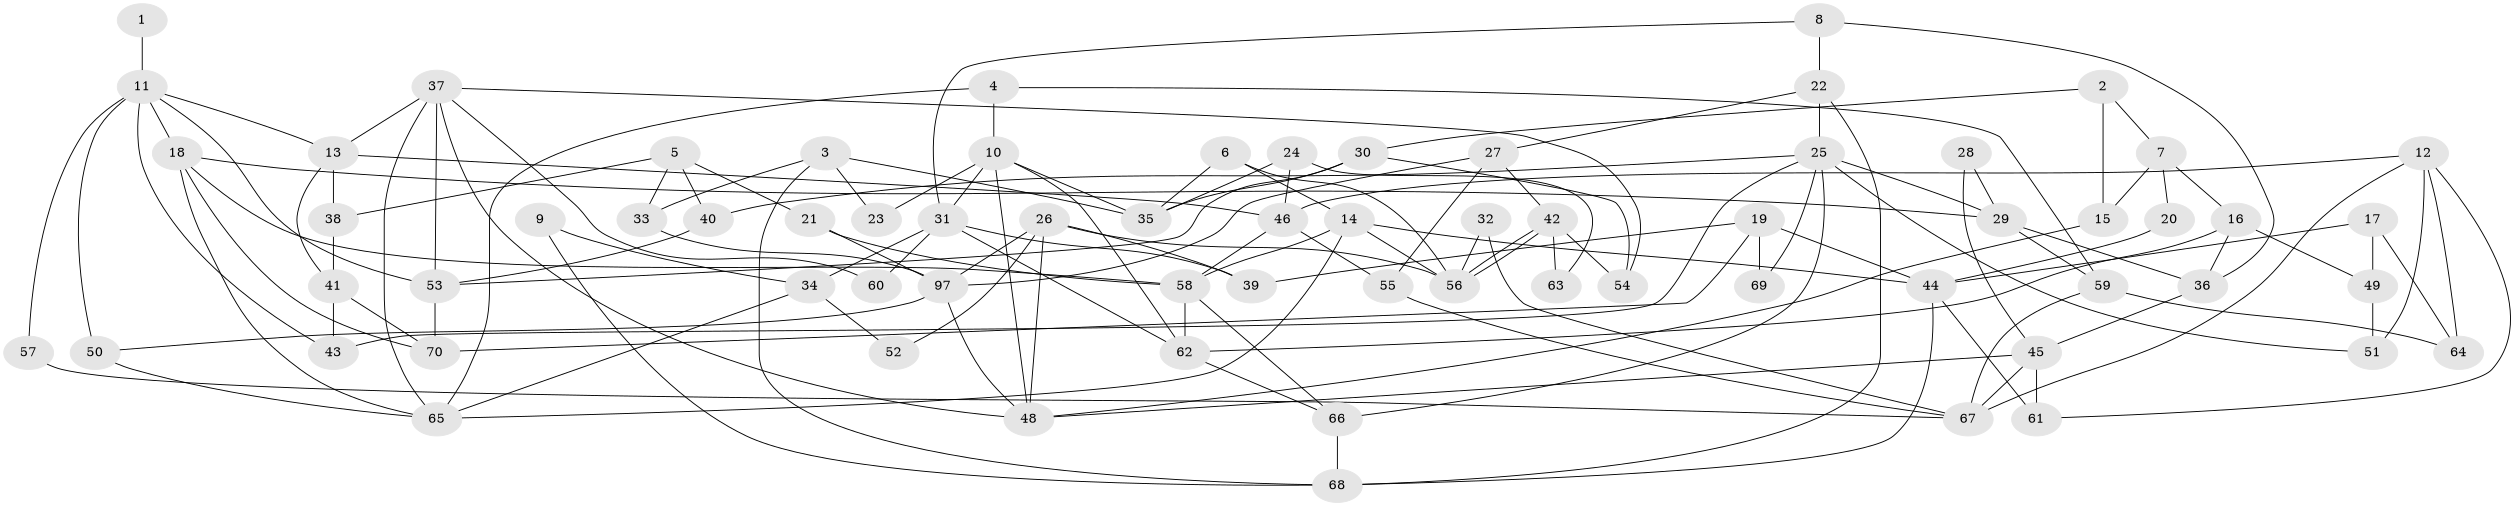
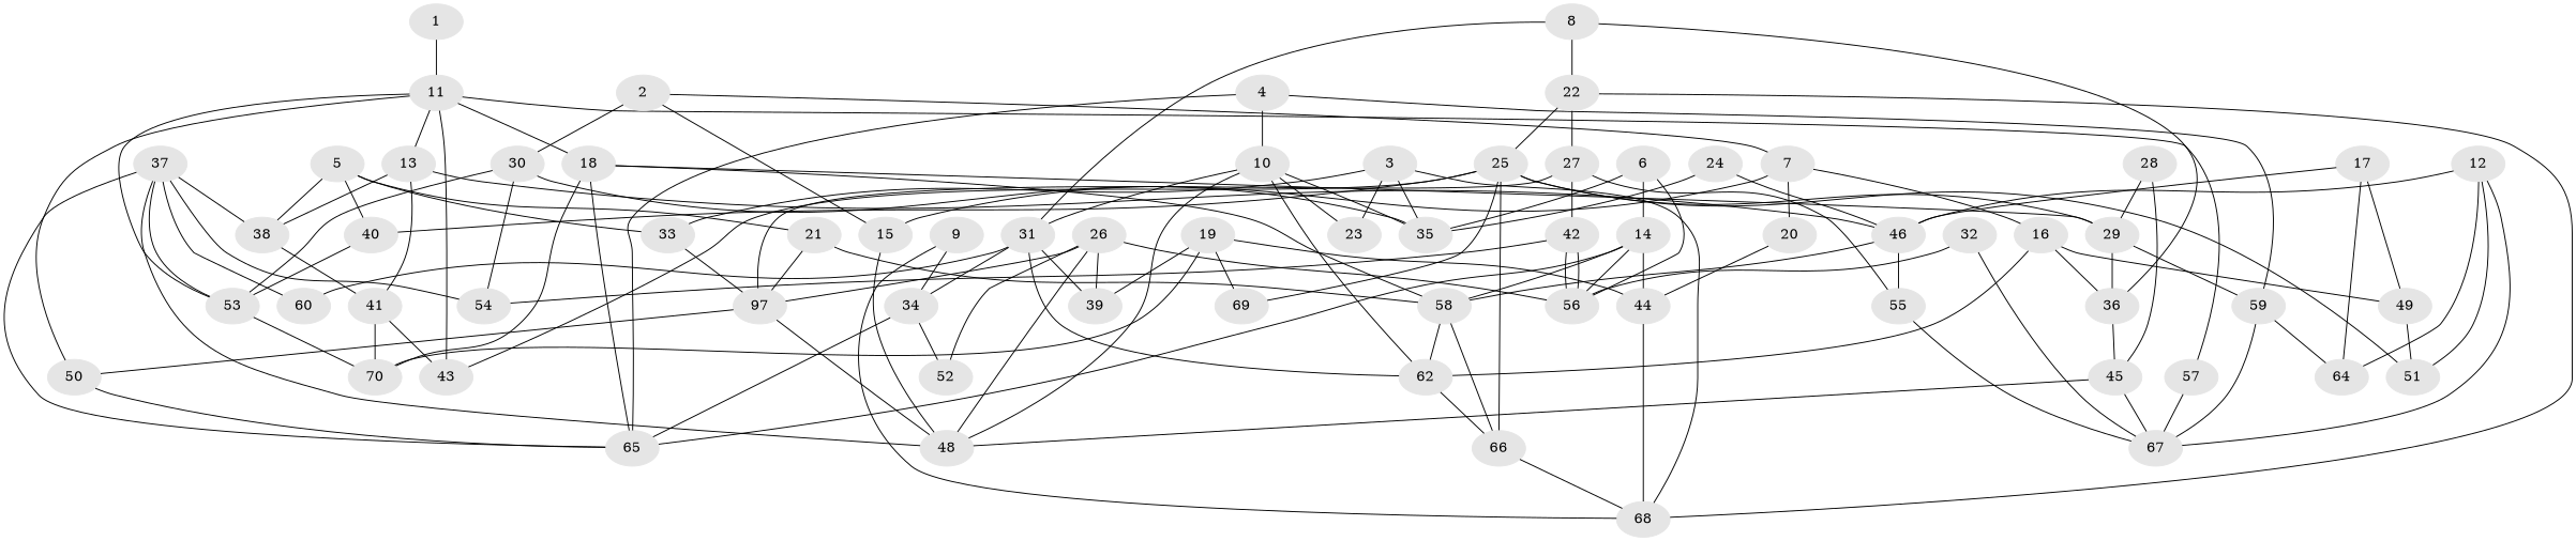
  graph {
    node [color=gray90 style=filled]
    1
    11
    13
    18
    43
    50
    53
    57
    2
    7
    15
    30
    16
    20
    48
    54
    35
    3
    23
    33
    68
    n22 [label=97]
    66
    4
    10
    59
    65
    31
    62
    64
    67
    5
    21
    38
    40
    58
    41
    6
    14
    56
    44
    36
    49
    8
    22
    25
    27
    34
    39
    60
    45
    9
    52
    46
    29
    70
    12
    51
-   61
    55
    42
-   63
    17
    19
    69
    24
    26
    28
    32
    37
    1 -- 11
    11 -- 13
    11 -- 18
    11 -- 43
    11 -- 50
    11 -- 53
    11 -- 57
    13 -- 38
    13 -- 41
    13 -- 46
    18 -- 65
    18 -- 58
    18 -- 29
    18 -- 70
    50 -- 65
    53 -- 70
    57 -- 67
    2 -- 7
    2 -- 15
    2 -- 30
    7 -- 15
    7 -- 16
    7 -- 20
    15 -- 48
    30 -- 53
    30 -- 54
    30 -- 35
    16 -- 62
    16 -- 36
    16 -- 49
    20 -- 44
    3 -- 35
    3 -- 23
    3 -- 33
    3 -- 68
    33 -- n22
    n22 -- 50
    n22 -- 48
    66 -- 68
    4 -- 10
    4 -- 59
    4 -- 65
    10 -- 48
    10 -- 35
    10 -- 23
    10 -- 31
    10 -- 62
    59 -- 64
    59 -- 67
    31 -- 62
    31 -- 34
    31 -- 39
    31 -- 60
    62 -- 66
    5 -- 33
    5 -- 21
    5 -- 38
    5 -- 40
    21 -- n22
    21 -- 58
    38 -- 41
    40 -- 53
    58 -- 66
    58 -- 62
    41 -- 43
    41 -- 70
    6 -- 35
    6 -- 14
    6 -- 56
    14 -- 65
    14 -- 58
    14 -- 56
    14 -- 44
    44 -- 68
-   44 -- 61
    36 -- 45
    49 -- 51
    8 -- 31
    8 -- 36
    8 -- 22
    22 -- 68
    22 -- 25
    22 -- 27
    25 -- 43
    25 -- 66
    25 -- 40
    25 -- 29
    25 -- 51
    25 -- 69
    27 -- n22
    27 -- 55
    27 -- 42
    34 -- 65
    34 -- 52
    45 -- 48
    45 -- 67
-   45 -- 61
    9 -- 68
    9 -- 34
    46 -- 58
    46 -- 55
    29 -- 59
    29 -- 36
    12 -- 64
    12 -- 67
    12 -- 46
    12 -- 51
-   12 -- 61
    55 -- 67
    42 -- 54
    42 -- 56
    42 -- 56
-   42 -- 63
    17 -- 64
    17 -- 49
-   17 -- 44
+   17 -- 46
    19 -- 44
    19 -- 39
    19 -- 70
    19 -- 69
    24 -- 35
    24 -- 46
-   24 -- 63
    26 -- 48
    26 -- n22
    26 -- 56
    26 -- 39
    26 -- 52
    28 -- 45
    28 -- 29
    32 -- 67
    32 -- 56
    37 -- 53
    37 -- 48
    37 -- 54
    37 -- 65
-   37 -- 13
+   37 -- 38
    37 -- 60
  }
